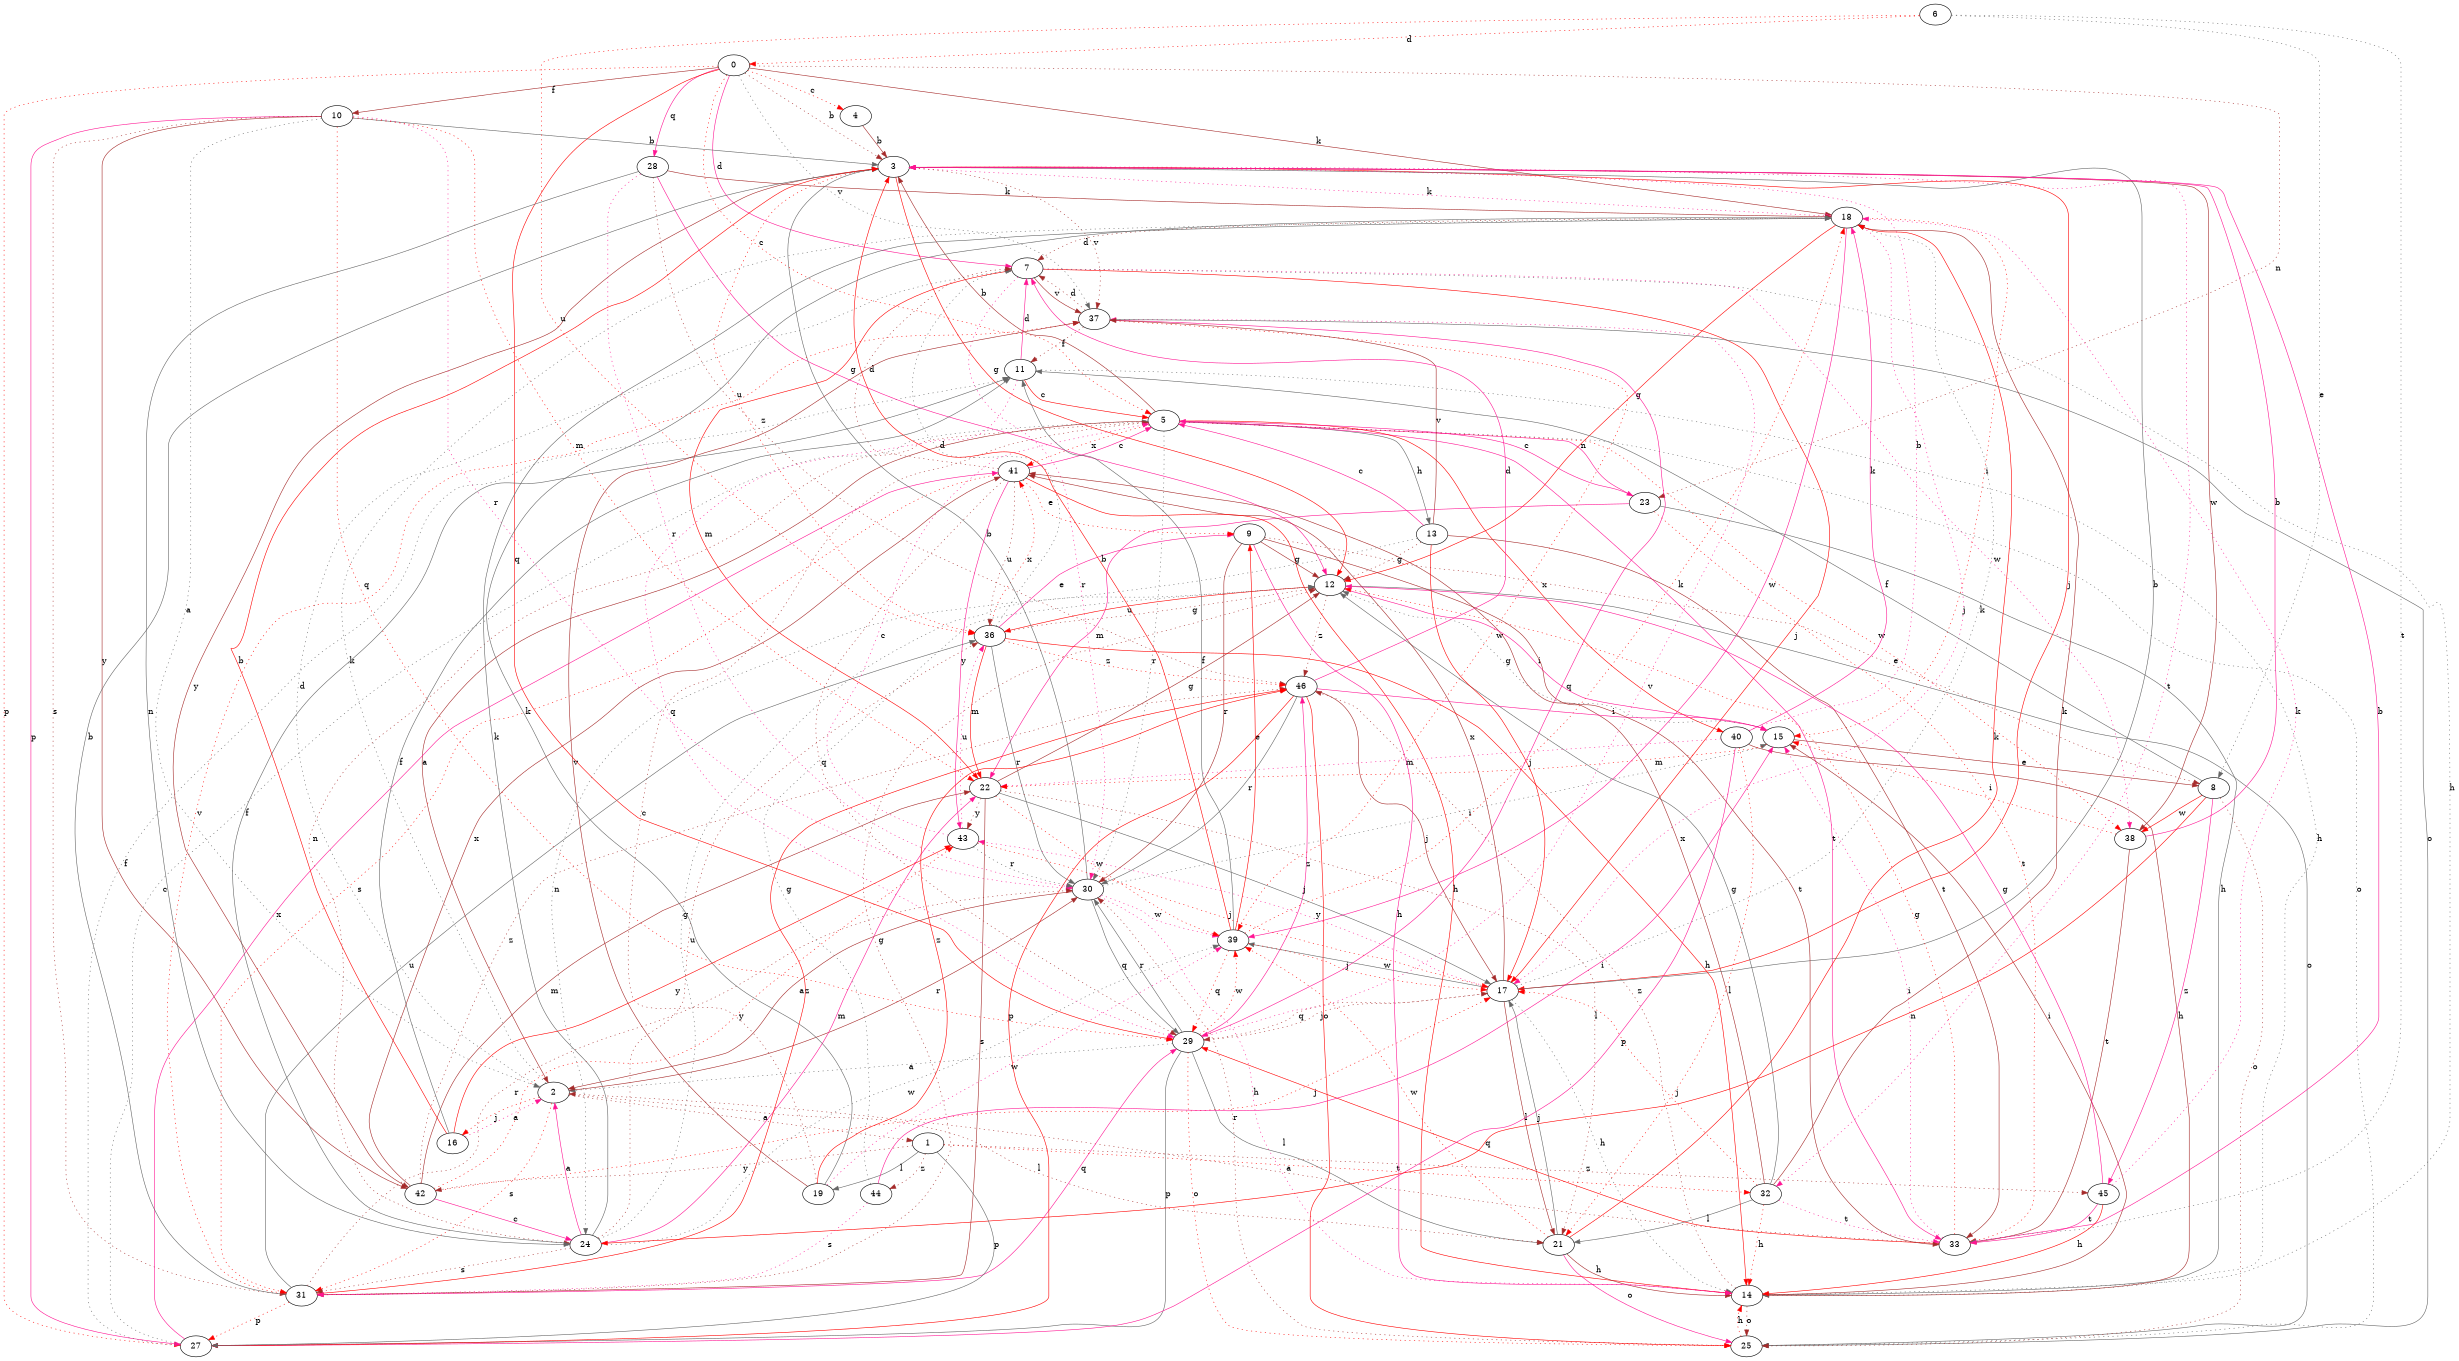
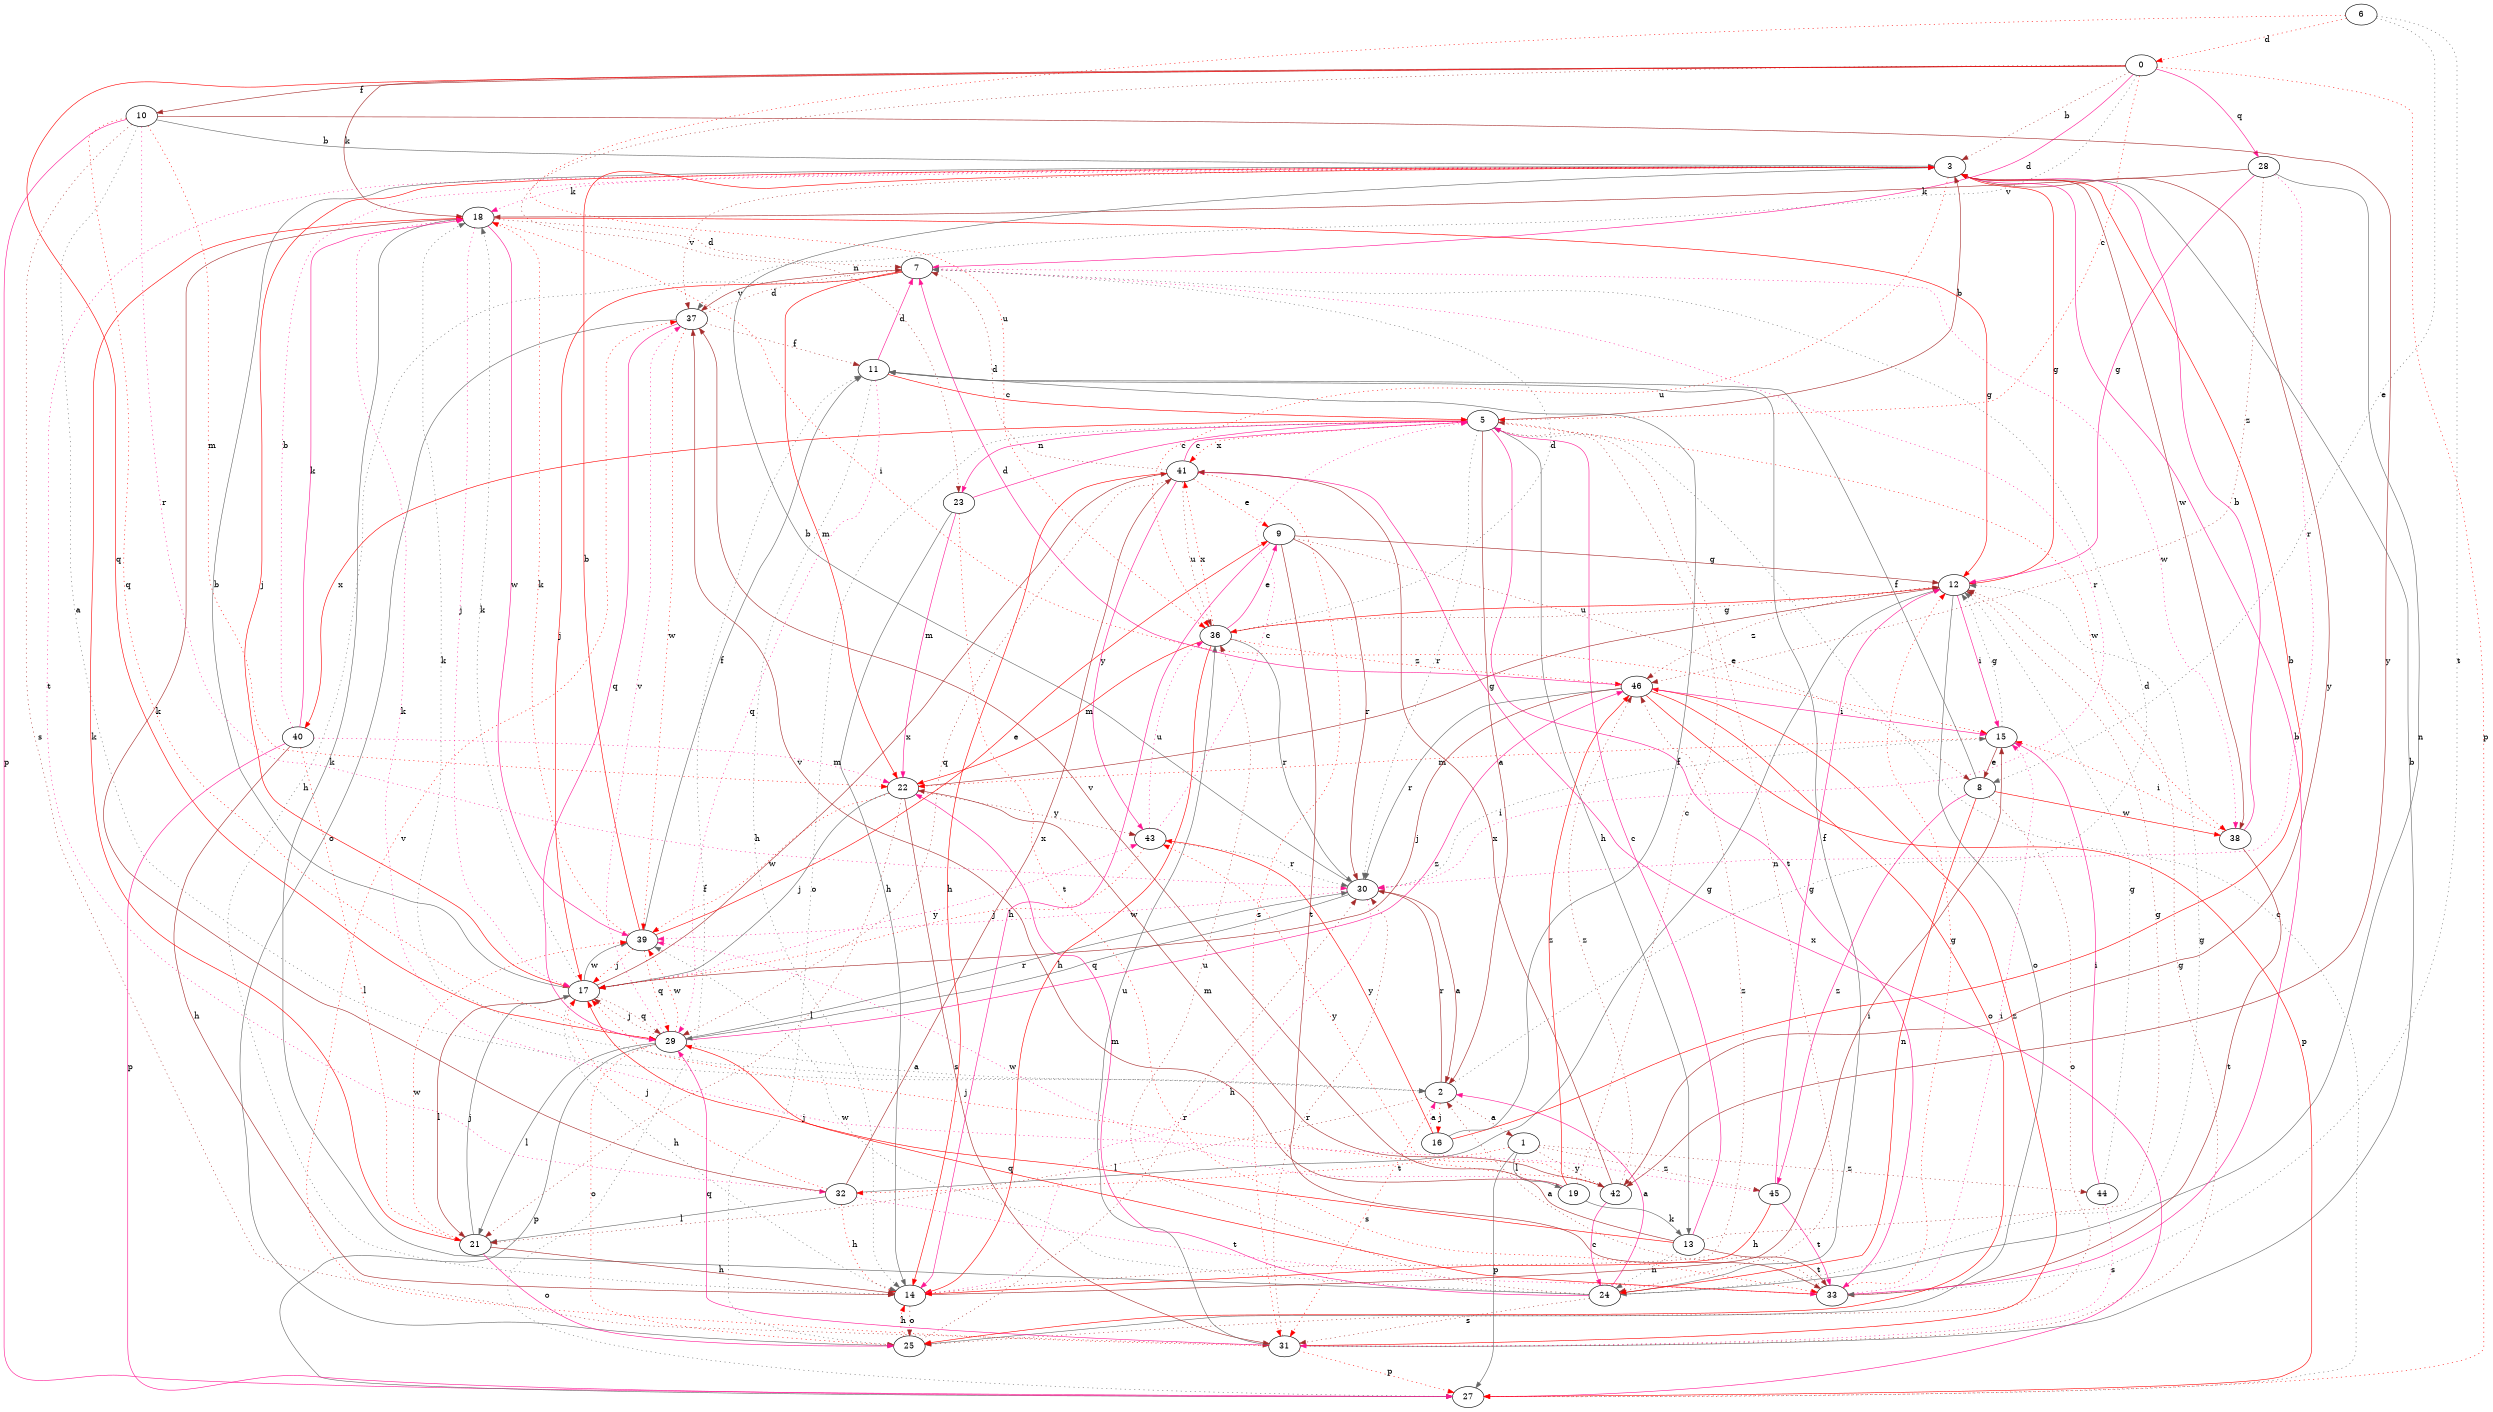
  strict digraph {
    edge [color=brown style=solid]
    0
    3
-   4
    5
    7
    10
    18
    23
    27
    28
    29
    37
    32
    42
    12
    17
    36
    38
    2
    30
    13
    24
    25
    33
    40
    41
    6
    8
    14
    22
    31
    15
    39
    11
    46
    21
    1
    19
    44
    45
    43
    16
    9
    0 -> 3 [label=b style=dotted]
-   0 -> 4 [color=red label=c style=dotted]
    0 -> 5 [color=red label=c style=dotted]
    0 -> 7 [color=deeppink label=d]
    0 -> 10 [label=f]
    0 -> 18 [label=k]
    0 -> 23 [label=n style=dotted]
    0 -> 27 [color=red label=p style=dotted]
    0 -> 28 [color=deeppink label=q]
    0 -> 29 [color=red label=q]
    0 -> 37 [color=gray40 label=v style=dotted]
    3 -> 18 [color=deeppink label=k style=dotted]
    3 -> 37 [label=v style=dotted]
    3 -> 32 [color=deeppink label=t style=dotted]
    3 -> 42 [label=y]
    3 -> 12 [color=red label=g]
    3 -> 17 [color=red label=j]
    3 -> 36 [color=red label=u style=dotted]
    3 -> 38 [label=w]
-   4 -> 3 [label=b]
    5 -> 3 [label=b]
    5 -> 23 [color=deeppink label=n]
    5 -> 38 [color=red label=w style=dotted]
    5 -> 2 [label=a]
    5 -> 30 [color=gray40 label=r style=dotted]
    5 -> 13 [color=gray40 label=h]
    5 -> 24 [label=n style=dotted]
    5 -> 25 [color=gray40 label=o style=dotted]
    5 -> 33 [color=deeppink label=t]
    5 -> 40 [color=red label=x]
    5 -> 41 [color=red label=x style=dotted]
    7 -> 37 [label=v]
    7 -> 17 [color=red label=j]
    7 -> 38 [color=deeppink label=w style=dotted]
    7 -> 30 [color=deeppink label=r style=dotted]
    7 -> 14 [color=gray40 label=h style=dotted]
    7 -> 22 [color=red label=m]
    10 -> 3 [color=gray40 label=b]
    10 -> 27 [color=deeppink label=p]
    10 -> 29 [color=red label=q style=dotted]
    10 -> 42 [label=y]
    10 -> 2 [color=gray40 label=a style=dotted]
    10 -> 30 [color=deeppink label=r style=dotted]
    10 -> 22 [color=red label=m style=dotted]
    10 -> 31 [label=s style=dotted]
    18 -> 7 [label=d style=dotted]
    18 -> 12 [color=red label=g]
    18 -> 17 [color=deeppink label=j style=dotted]
    18 -> 15 [color=red label=i style=dotted]
    18 -> 39 [color=deeppink label=w]
    23 -> 5 [color=deeppink label=c]
    23 -> 33 [color=red label=t style=dotted]
    23 -> 14 [color=gray40 label=h]
    23 -> 22 [color=deeppink label=m]
    27 -> 5 [color=gray40 label=c style=dotted]
    27 -> 41 [color=deeppink label=x]
    27 -> 11 [color=gray40 label=f style=dotted]
    28 -> 18 [label=k]
    28 -> 12 [color=deeppink label=g]
    28 -> 30 [color=deeppink label=r style=dotted]
    28 -> 24 [color=gray40 label=n]
    28 -> 46 [label=z style=dotted]
    29 -> 27 [color=gray40 label=p]
    29 -> 37 [color=deeppink label=v style=dotted]
    29 -> 17 [label=j style=dotted]
    29 -> 2 [color=gray40 label=a style=dotted]
    29 -> 30 [color=gray40 label=r]
    29 -> 25 [color=red label=o style=dotted]
    29 -> 39 [color=red label=w style=dotted]
    29 -> 46 [color=deeppink label=z]
    29 -> 21 [color=gray40 label=l]
    37 -> 7 [label=d style=dotted]
    37 -> 29 [color=deeppink label=q]
    37 -> 25 [color=gray40 label=o]
    37 -> 39 [color=red label=w style=dotted]
    37 -> 11 [label=f style=dotted]
    32 -> 18 [label=k]
    32 -> 12 [color=gray40 label=g]
    32 -> 17 [color=red label=j style=dotted]
    32 -> 33 [color=deeppink label=t style=dotted]
    32 -> 41 [label=x]
    32 -> 14 [color=red label=h style=dotted]
    32 -> 21 [color=gray40 label=l]
    42 -> 17 [color=red label=j style=dotted]
    42 -> 24 [color=deeppink label=c]
    42 -> 41 [label=x]
    42 -> 22 [label=m]
    42 -> 46 [label=z style=dotted]
    42 -> 43 [color=red label=y style=dotted]
    12 -> 36 [color=red label=u]
    12 -> 25 [color=gray40 label=o]
    12 -> 15 [color=deeppink label=i]
    12 -> 46 [label=z style=dotted]
    17 -> 3 [color=gray40 label=b]
    17 -> 18 [color=gray40 label=k style=dotted]
    17 -> 29 [label=q style=dotted]
    17 -> 41 [label=x]
    17 -> 14 [color=gray40 label=h style=dotted]
    17 -> 39 [color=gray40 label=w]
    17 -> 21 [label=l]
    17 -> 43 [color=deeppink label=y style=dotted]
    36 -> 7 [color=gray40 label=d style=dotted]
    36 -> 12 [label=g style=dotted]
    36 -> 30 [color=gray40 label=r]
    36 -> 41 [color=red label=x style=dotted]
    36 -> 14 [color=red label=h]
    36 -> 22 [color=red label=m]
    36 -> 46 [color=red label=z style=dotted]
    36 -> 9 [color=deeppink label=e]
    38 -> 3 [color=deeppink label=b]
    38 -> 33 [label=t]
    38 -> 15 [color=red label=i style=dotted]
    2 -> 7 [color=gray40 label=d style=dotted]
    2 -> 18 [color=gray40 label=k style=dotted]
    2 -> 30 [label=r]
    2 -> 31 [color=red label=s style=dotted]
    2 -> 21 [label=l style=dotted]
    2 -> 1 [label=a style=dotted]
    2 -> 16 [color=red label=j style=dotted]
    30 -> 3 [color=gray40 label=b]
    30 -> 29 [color=gray40 label=q]
    30 -> 2 [label=a]
    30 -> 14 [color=deeppink label=h style=dotted]
    30 -> 15 [color=gray40 label=i style=dotted]
    30 -> 39 [color=deeppink label=w style=dotted]
    13 -> 5 [color=deeppink label=c]
    13 -> 37 [label=v]
    13 -> 12 [label=g style=dotted]
    13 -> 17 [color=red label=j]
    13 -> 24 [color=gray40 label=n style=dotted]
    13 -> 33 [label=t]
    24 -> 18 [color=gray40 label=k]
    24 -> 12 [color=gray40 label=g style=dotted]
    24 -> 36 [label=u style=dotted]
    24 -> 2 [color=deeppink label=a]
    24 -> 22 [color=deeppink label=m]
    24 -> 31 [label=s style=dotted]
    24 -> 39 [color=gray40 label=w style=dotted]
    24 -> 11 [color=gray40 label=f]
    25 -> 30 [label=r style=dotted]
    25 -> 14 [color=red label=h style=dotted]
    33 -> 3 [color=deeppink label=b]
    33 -> 29 [color=red label=q]
    33 -> 12 [color=red label=g style=dotted]
    33 -> 2 [label=a style=dotted]
    33 -> 15 [color=deeppink label=i style=dotted]
    40 -> 3 [color=deeppink label=b style=dotted]
    40 -> 18 [color=deeppink label=k]
    40 -> 27 [color=deeppink label=p]
    40 -> 14 [label=h]
    40 -> 22 [color=deeppink label=m style=dotted]
    40 -> 21 [color=red label=l style=dotted]
    41 -> 5 [color=deeppink label=c]
    41 -> 7 [label=d style=dotted]
    41 -> 29 [label=q style=dotted]
    41 -> 36 [label=u style=dotted]
    41 -> 14 [color=red label=h]
    41 -> 31 [color=red label=s style=dotted]
    41 -> 43 [color=deeppink label=y]
    41 -> 9 [color=red label=e style=dotted]
    6 -> 0 [color=red label=d style=dotted]
    6 -> 36 [color=red label=u style=dotted]
    6 -> 33 [color=gray40 label=t style=dotted]
    6 -> 8 [color=gray40 label=e style=dotted]
    8 -> 38 [color=red label=w]
    8 -> 24 [color=red label=n]
    8 -> 25 [label=o style=dotted]
    8 -> 11 [color=gray40 label=f]
    8 -> 45 [color=deeppink label=z]
    14 -> 25 [label=o style=dotted]
    14 -> 15 [label=i]
    14 -> 46 [label=z style=dotted]
    22 -> 12 [label=g]
    22 -> 17 [color=gray40 label=j]
    22 -> 31 [label=s]
    22 -> 39 [color=red label=w style=dotted]
    22 -> 21 [label=l style=dotted]
    22 -> 43 [label=y style=dotted]
    31 -> 3 [color=gray40 label=b]
    31 -> 27 [color=red label=p style=dotted]
    31 -> 29 [color=deeppink label=q]
    31 -> 37 [color=red label=v style=dotted]
    31 -> 12 [label=g style=dotted]
    31 -> 36 [color=gray40 label=u]
    31 -> 30 [label=r style=dotted]
    31 -> 46 [color=red label=z]
    15 -> 12 [color=gray40 label=g style=dotted]
    15 -> 8 [label=e]
    15 -> 22 [color=red label=m style=dotted]
    39 -> 3 [color=red label=b]
    39 -> 18 [color=red label=k style=dotted]
    39 -> 29 [color=red label=q style=dotted]
    39 -> 17 [color=red label=j style=dotted]
    39 -> 11 [color=gray40 label=f]
    39 -> 9 [color=red label=e]
    11 -> 5 [color=red label=c]
    11 -> 7 [color=deeppink label=d]
    11 -> 29 [color=deeppink label=q style=dotted]
    11 -> 14 [color=gray40 label=h style=dotted]
    46 -> 7 [color=deeppink label=d]
    46 -> 27 [color=red label=p]
    46 -> 17 [label=j]
    46 -> 30 [color=gray40 label=r]
    46 -> 25 [color=red label=o]
    46 -> 15 [color=deeppink label=i]
    21 -> 18 [color=red label=k]
    21 -> 17 [color=gray40 label=j]
    21 -> 25 [color=deeppink label=o]
    21 -> 14 [label=h]
    21 -> 39 [color=red label=w style=dotted]
    1 -> 27 [color=gray40 label=p]
    1 -> 32 [color=red label=t style=dotted]
    1 -> 42 [label=y style=dotted]
    1 -> 19 [color=gray40 label=l]
    1 -> 44 [label=z style=dotted]
    1 -> 45 [label=z style=dotted]
    19 -> 5 [label=c style=dotted]
-   19 -> 18 [color=gray40 label=k]
+   19 -> 13 [color=gray40 label=k]
    19 -> 37 [label=v]
    19 -> 39 [color=deeppink label=w style=dotted]
    19 -> 46 [color=red label=z]
    44 -> 12 [color=gray40 label=g style=dotted]
    44 -> 31 [color=deeppink label=s style=dotted]
    44 -> 15 [color=deeppink label=i]
    45 -> 18 [color=deeppink label=k style=dotted]
    45 -> 12 [color=deeppink label=g]
    45 -> 33 [color=deeppink label=t]
    45 -> 14 [color=red label=h]
    43 -> 5 [color=deeppink label=c style=dotted]
    43 -> 17 [color=red label=j style=dotted]
    43 -> 36 [color=deeppink label=u style=dotted]
    43 -> 30 [color=gray40 label=r style=dotted]
    16 -> 3 [color=red label=b]
    16 -> 2 [color=deeppink label=a style=dotted]
    16 -> 11 [color=gray40 label=f]
    16 -> 43 [color=red label=y]
    9 -> 12 [label=g]
    9 -> 30 [label=r]
    9 -> 33 [label=t]
    9 -> 8 [label=e style=dotted]
    9 -> 14 [color=deeppink label=h]
  }
